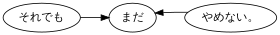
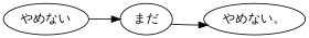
  digraph {
    fontname=Oswald
    rankdir=LR
    node [fontname=Oswald]
    edge [fontname=Oswald]
-   n1 [label="それでも"]
+   n1 [label="やめない"]
    n2 [label="まだ"]
    n3 [label="やめない。"]
    n1 -> n2
-   n3 -> n2
+   n2 -> n3
  }
